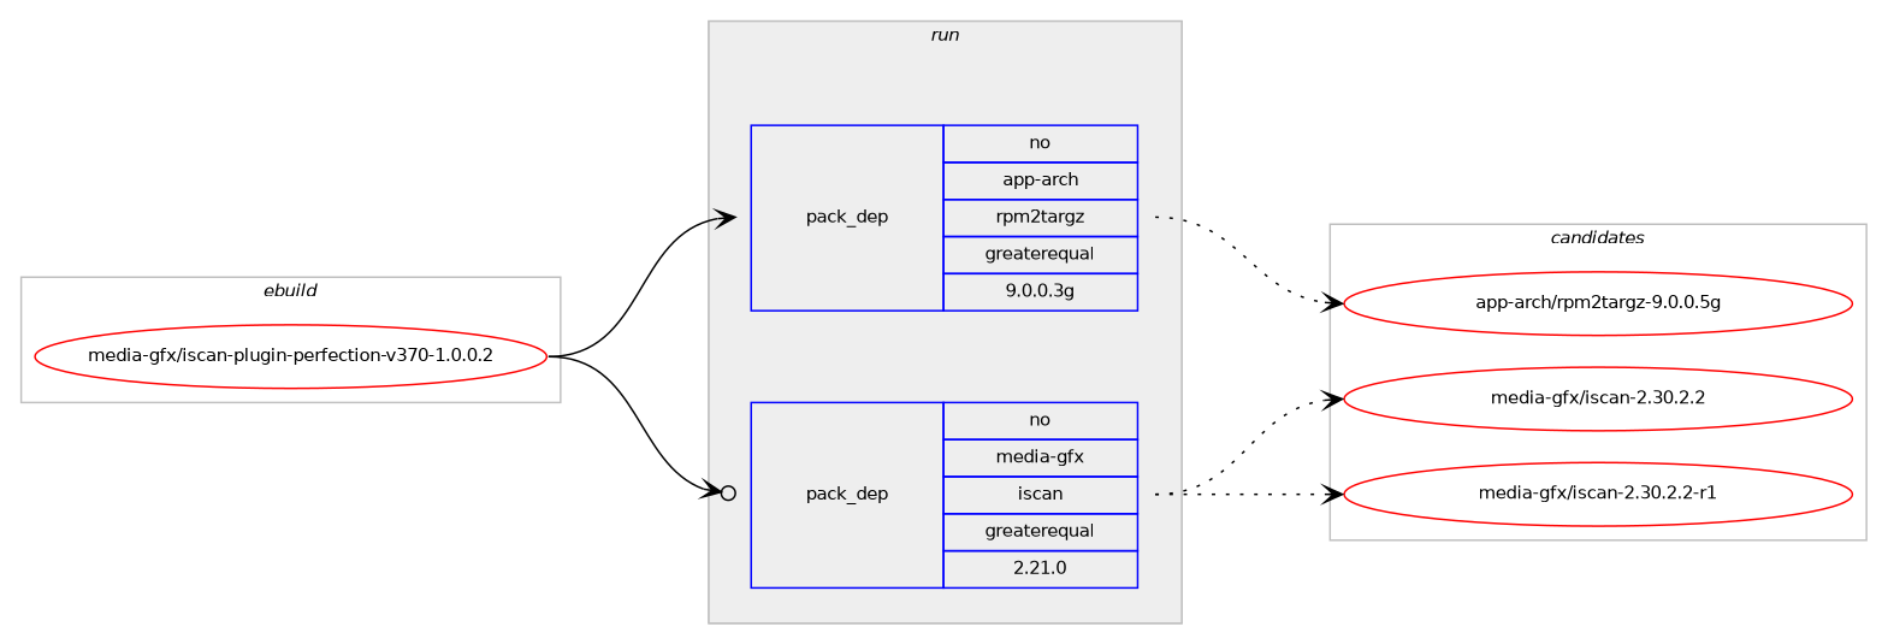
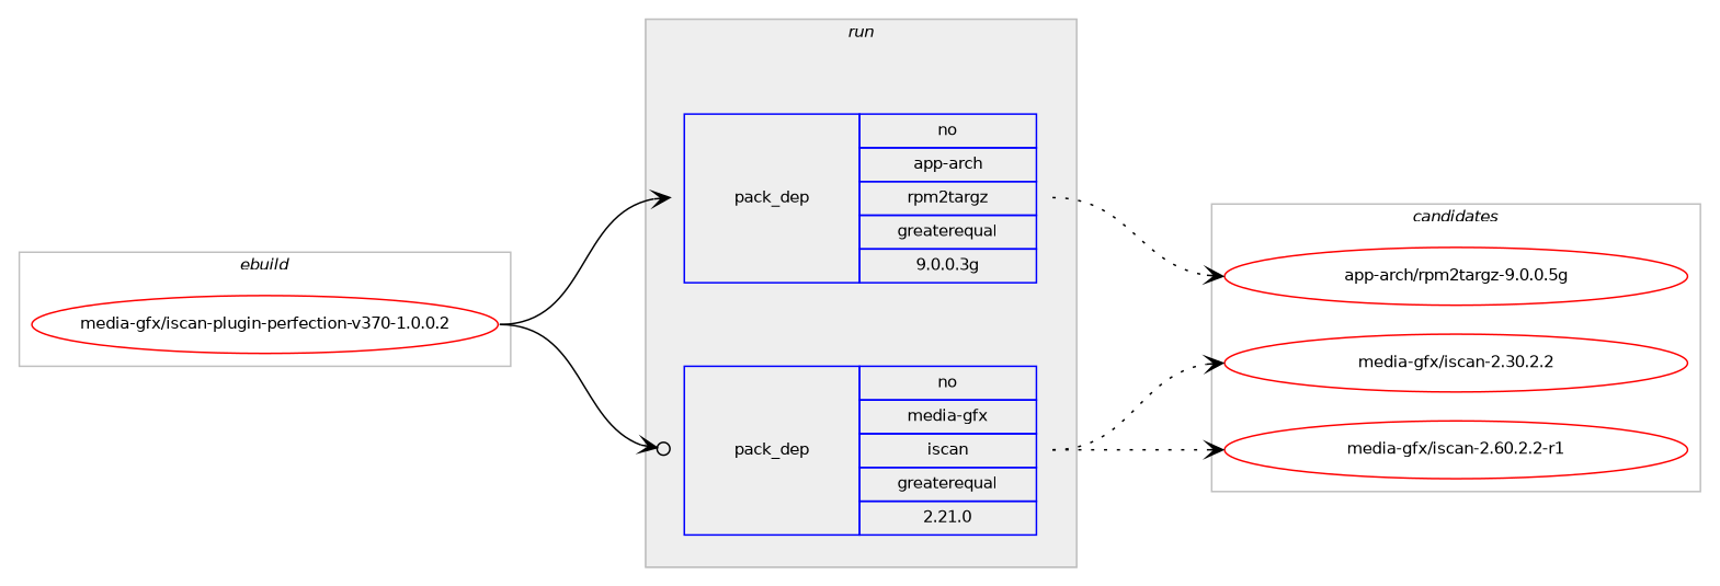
  digraph {
    compound=true
    concentrate=true
    fontname=Helvetica
    fontsize=10
    newrank=true
    rankdir=LR
    ranksep=1.5
    node [color=red fontname=Helvetica fontsize=10]
    edge [arrowhead=vee headport=w style=dotted tailport=e weight=100]
    n1 [label="media-gfx/iscan-plugin-perfection-v370-1.0.0.2" width=4]
    n2 [color=blue label=<<TABLE BORDER="0" CELLBORDER="1" CELLSPACING="0" CELLPADDING="4" WIDTH="220"><TR><TD ROWSPAN="6" CELLPADDING="30">pack_dep</TD></TR><TR><TD WIDTH="110">no</TD></TR><TR><TD>app-arch</TD></TR><TR><TD>rpm2targz</TD></TR><TR><TD>greaterequal</TD></TR><TR><TD>9.0.0.3g</TD></TR></TABLE>> shape=none]
    n3 [color=blue label=<<TABLE BORDER="0" CELLBORDER="1" CELLSPACING="0" CELLPADDING="4" WIDTH="220"><TR><TD ROWSPAN="6" CELLPADDING="30">pack_dep</TD></TR><TR><TD WIDTH="110">no</TD></TR><TR><TD>media-gfx</TD></TR><TR><TD>iscan</TD></TR><TR><TD>greaterequal</TD></TR><TR><TD>2.21.0</TD></TR></TABLE>> shape=none]
    n4 [label="app-arch/rpm2targz-9.0.0.5g" width=4]
    n5 [label="media-gfx/iscan-2.30.2.2" width=4]
-   n6 [label="media-gfx/iscan-2.30.2.2-r1" width=4]
+   n6 [label="media-gfx/iscan-2.60.2.2-r1" width=4]
    subgraph cluster_1 {
      color=gray
      label=<<i>ebuild</i>>
      rank=same
      n1
    }
    subgraph cluster_2 {
      color=gray
      label=<<i>dependencies</i>>
      subgraph cluster_3 {
        color=gray
        fillcolor="#eeeeee"
        label=<<i>compile</i>>
        style=filled
        subgraph sub_4 {
          color=gray
          fillcolor="#eeeeee"
          label=<<i>compile</i>>
          style=filled
          n2
        }
      }
      subgraph cluster_5 {
        color=gray
        fillcolor="#eeeeee"
        label=<<i>compile and run</i>>
        style=filled
        subgraph sub_6 {
          color=gray
          fillcolor="#eeeeee"
          label=<<i>compile and run</i>>
          style=filled
          n3
        }
      }
      subgraph cluster_7 {
        color=gray
        fillcolor="#eeeeee"
        label=<<i>run</i>>
        style=filled
      }
    }
    subgraph cluster_8 {
      color=gray
      label=<<i>candidates</i>>
      rank=same
      subgraph sub_9 {
        color=black
        label=<<i>candidates</i>>
        nodesep=1
        rank=same
        n4
      }
      subgraph sub_10 {
        color=black
        label=<<i>candidates</i>>
        nodesep=1
        rank=same
        n5
        n6
      }
    }
    n1 -> n2 [style=solid weight=20]
    n1 -> n3 [arrowhead=odotvee style=solid weight=20]
    n2 -> n4
    n3 -> n5
    n3 -> n6
  }
